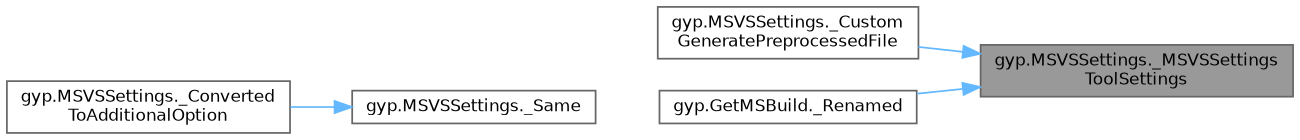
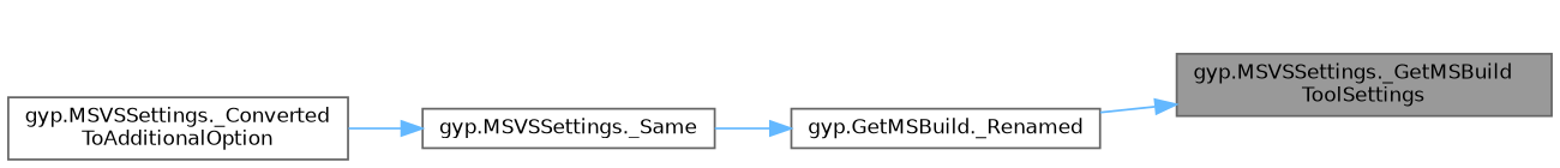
  digraph {
    rankdir=RL
    node [color=grey40 fillcolor=white fontname=Helvetica fontsize=10 shape=box style=filled]
    edge [color=steelblue1 dir=back fontname=Helvetica fontsize=10 labelfontname=Helvetica labelfontsize=10 style=solid]
-   n1 [color=gray40 fillcolor=grey60 fontcolor=black height=0.2 label="gyp.MSVSSettings._MSVSSettings\lToolSettings" width=0.4]
-   n2 [height=0.2 label="gyp.MSVSSettings._Custom\lGeneratePreprocessedFile" width=0.4]
+   n1 [color=gray40 fillcolor=grey60 fontcolor=black height=0.2 label="gyp.MSVSSettings._GetMSBuild\lToolSettings" width=0.4]
    n3 [height=0.2 label="gyp.GetMSBuild._Renamed" width=0.4]
    n4 [height=0.2 label="gyp.MSVSSettings._Converted\lToAdditionalOption" width=0.4]
    n5 [height=0.2 label="gyp.MSVSSettings._Same" width=0.4]
-   n1 -> n2
    n1 -> n3
+   n3 -> n5
    n5 -> n4
  }
